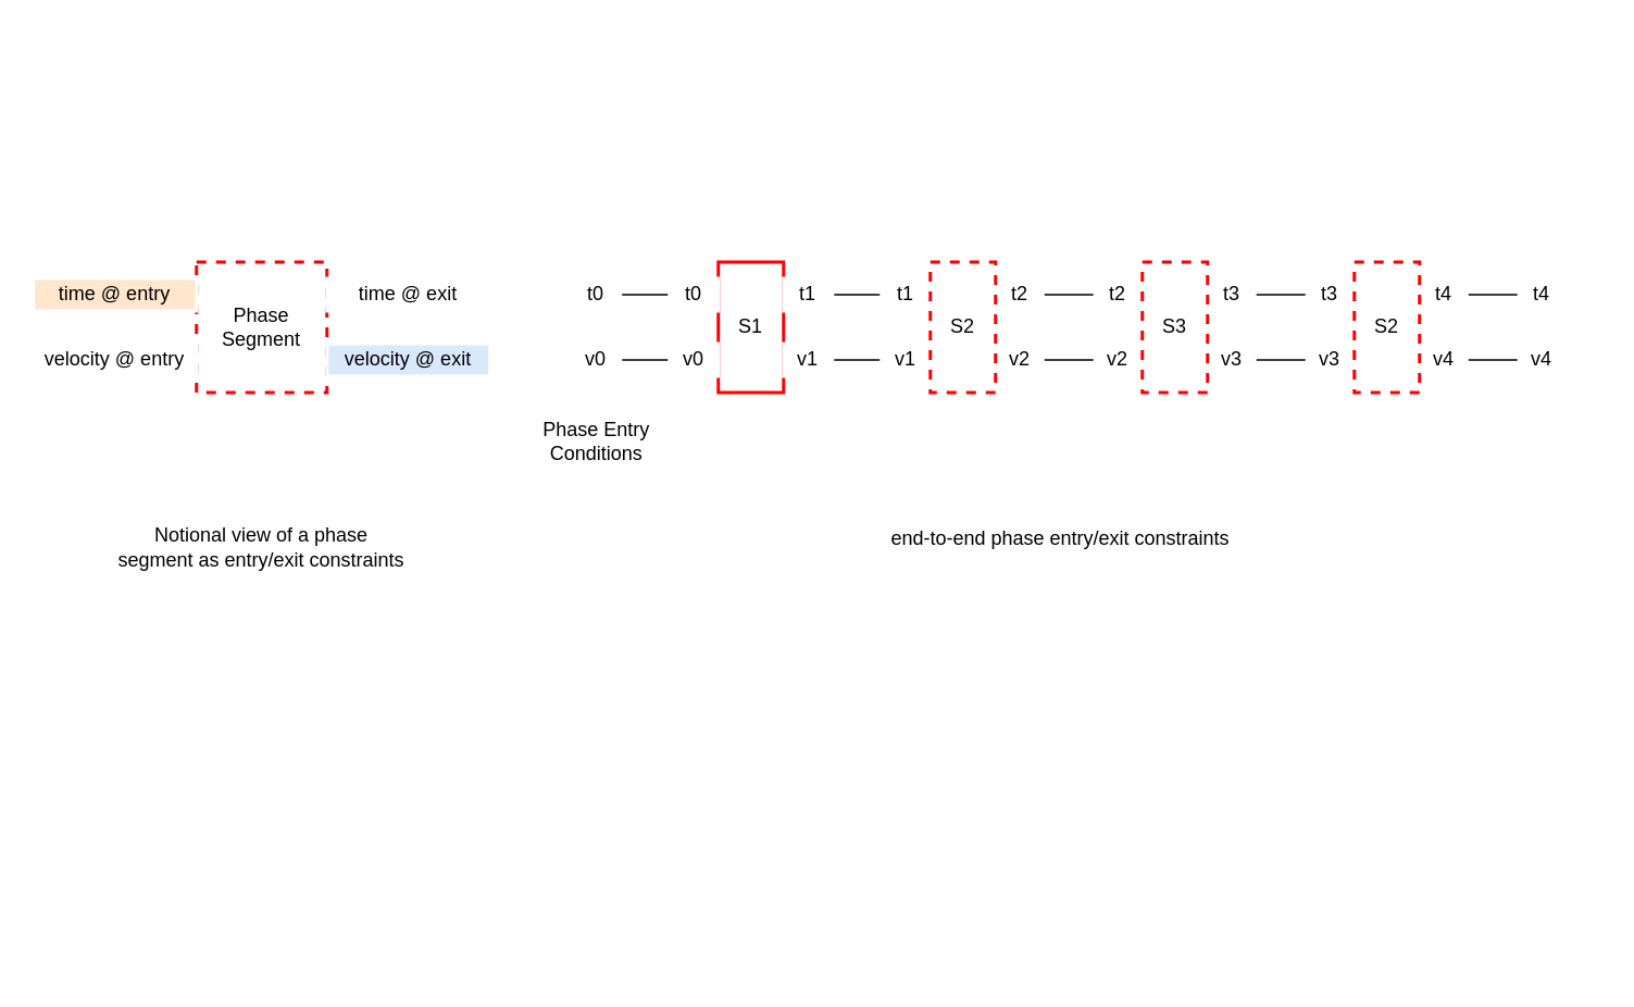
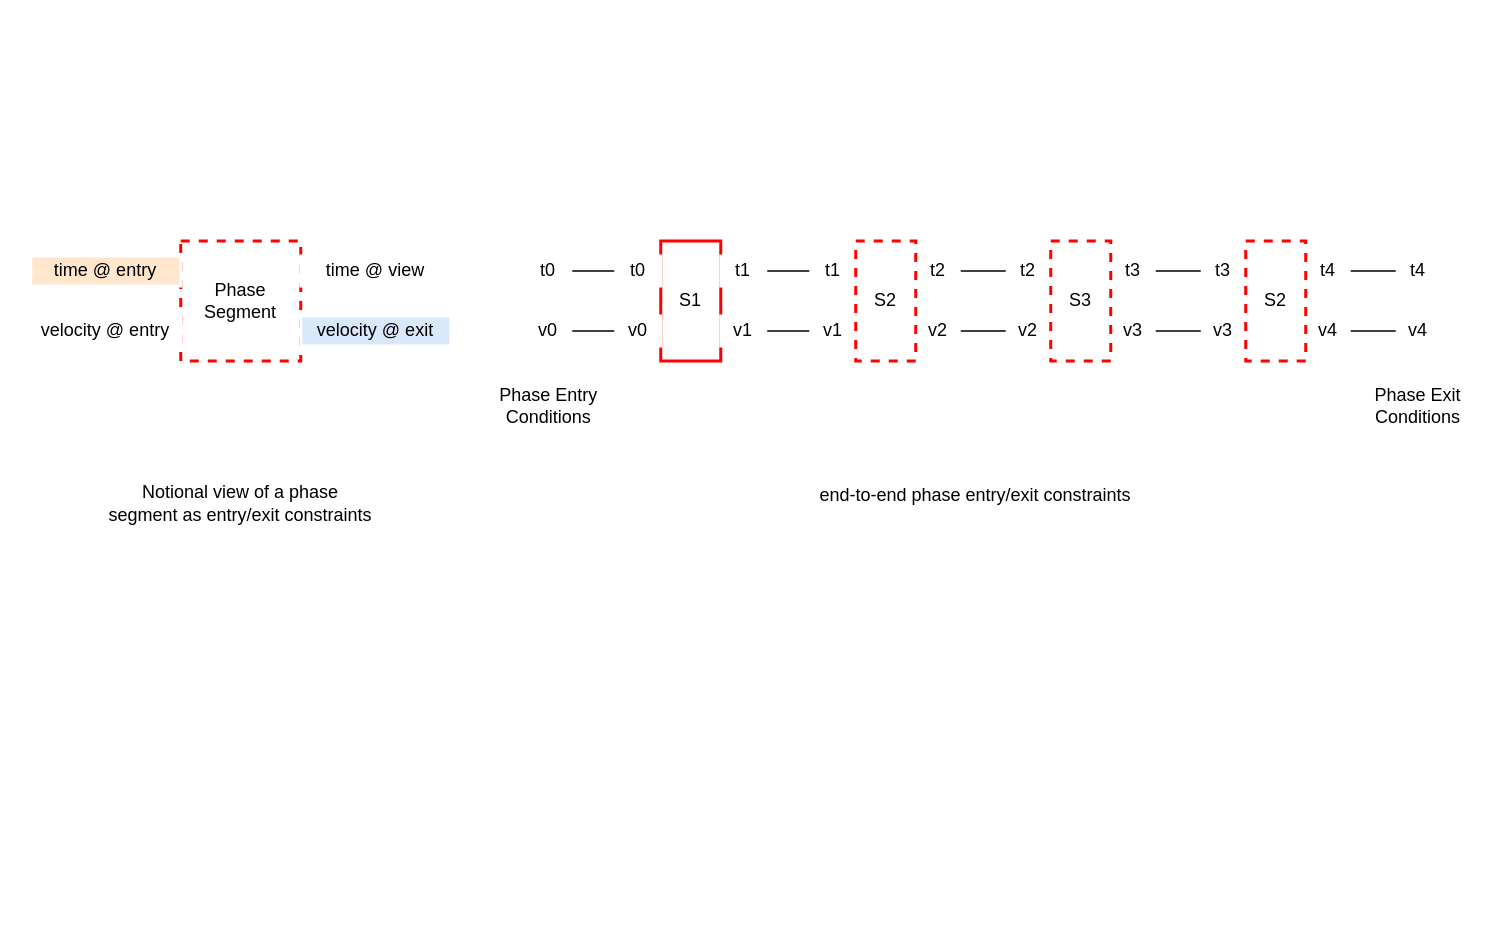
  <mxCell id="0" />
  <mxCell id="1" parent="0" />
  <mxCell id="2" value="Phase&lt;br&gt;Segment" style="rounded=0;whiteSpace=wrap;html=1;strokeWidth=2;strokeColor=#FF0000;dashed=1;" vertex="1" parent="1"><mxGeometry x="120" y="160" width="80" height="80" as="geometry" /></mxCell>
  <mxCell id="3" value="time @ entry" style="rounded=0;whiteSpace=wrap;html=1;strokeColor=#FFFFFF;strokeWidth=2;fillColor=#ffe6cc;" vertex="1" parent="1"><mxGeometry x="20" y="170" width="100" height="20" as="geometry" /></mxCell>
  <mxCell id="4" value="velocity @ entry" style="rounded=0;whiteSpace=wrap;html=1;strokeColor=#FFFFFF;strokeWidth=2;" vertex="1" parent="1"><mxGeometry x="20" y="210" width="100" height="20" as="geometry" /></mxCell>
- <mxCell id="5" value="time @ exit" style="rounded=0;whiteSpace=wrap;html=1;strokeColor=#FFFFFF;strokeWidth=2;" vertex="1" parent="1"><mxGeometry x="200" y="170" width="100" height="20" as="geometry" /></mxCell>
+ <mxCell id="5" value="time @ view" style="rounded=0;whiteSpace=wrap;html=1;strokeColor=#FFFFFF;strokeWidth=2;" vertex="1" parent="1"><mxGeometry x="200" y="170" width="100" height="20" as="geometry" /></mxCell>
  <mxCell id="6" value="velocity @ exit" style="rounded=0;whiteSpace=wrap;html=1;strokeColor=#FFFFFF;strokeWidth=2;fillColor=#dae8fc;" vertex="1" parent="1"><mxGeometry x="200" y="210" width="100" height="20" as="geometry" /></mxCell>
  <mxCell id="7" style="edgeStyle=orthogonalEdgeStyle;rounded=0;orthogonalLoop=1;jettySize=auto;html=1;exitX=1;exitY=0.5;exitDx=0;exitDy=0;endArrow=none;endFill=0;" edge="1" parent="1" source="17" target="20"><mxGeometry relative="1" as="geometry" /></mxCell>
  <mxCell id="8" style="edgeStyle=orthogonalEdgeStyle;rounded=0;orthogonalLoop=1;jettySize=auto;html=1;exitX=1;exitY=0.5;exitDx=0;exitDy=0;entryX=0;entryY=0.5;entryDx=0;entryDy=0;endArrow=none;endFill=0;" edge="1" parent="1" source="18" target="21"><mxGeometry relative="1" as="geometry" /></mxCell>
  <mxCell id="9" style="edgeStyle=orthogonalEdgeStyle;rounded=0;orthogonalLoop=1;jettySize=auto;html=1;exitX=1;exitY=0.5;exitDx=0;exitDy=0;entryX=0;entryY=0.5;entryDx=0;entryDy=0;endArrow=none;endFill=0;" edge="1" parent="1" source="10" target="15"><mxGeometry relative="1" as="geometry" /></mxCell>
  <mxCell id="10" value="t0" style="rounded=0;whiteSpace=wrap;html=1;strokeColor=#FFFFFF;strokeWidth=2;" vertex="1" parent="1"><mxGeometry x="350" y="170" width="30" height="20" as="geometry" /></mxCell>
  <mxCell id="11" style="edgeStyle=orthogonalEdgeStyle;rounded=0;orthogonalLoop=1;jettySize=auto;html=1;exitX=1;exitY=0.5;exitDx=0;exitDy=0;entryX=0;entryY=0.5;entryDx=0;entryDy=0;endArrow=none;endFill=0;" edge="1" parent="1" source="12" target="16"><mxGeometry relative="1" as="geometry" /></mxCell>
  <mxCell id="12" value="v0" style="rounded=0;whiteSpace=wrap;html=1;strokeColor=#FFFFFF;strokeWidth=2;" vertex="1" parent="1"><mxGeometry x="350" y="210" width="30" height="20" as="geometry" /></mxCell>
  <mxCell id="13" value="" style="group" vertex="1" connectable="0" parent="1"><mxGeometry x="410" y="160" width="100" height="80" as="geometry" /></mxCell>
  <mxCell id="14" value="S1" style="rounded=0;whiteSpace=wrap;html=1;strokeWidth=2;strokeColor=#FF0000;dashed=0;" vertex="1" parent="13"><mxGeometry x="30" width="40" height="80" as="geometry" /></mxCell>
  <mxCell id="15" value="t0" style="rounded=0;whiteSpace=wrap;html=1;strokeColor=#FFFFFF;strokeWidth=2;" vertex="1" parent="13"><mxGeometry y="10" width="30" height="20" as="geometry" /></mxCell>
  <mxCell id="16" value="v0" style="rounded=0;whiteSpace=wrap;html=1;strokeColor=#FFFFFF;strokeWidth=2;" vertex="1" parent="13"><mxGeometry y="50" width="30" height="20" as="geometry" /></mxCell>
  <mxCell id="17" value="t1" style="rounded=0;whiteSpace=wrap;html=1;strokeColor=#FFFFFF;strokeWidth=2;" vertex="1" parent="13"><mxGeometry x="70" y="10" width="30" height="20" as="geometry" /></mxCell>
  <mxCell id="18" value="v1" style="rounded=0;whiteSpace=wrap;html=1;strokeColor=#FFFFFF;strokeWidth=2;" vertex="1" parent="13"><mxGeometry x="70" y="50" width="30" height="20" as="geometry" /></mxCell>
  <mxCell id="19" value="" style="group" vertex="1" connectable="0" parent="1"><mxGeometry x="540" y="160" width="100" height="80" as="geometry" /></mxCell>
  <mxCell id="20" value="t1" style="rounded=0;whiteSpace=wrap;html=1;strokeColor=#FFFFFF;strokeWidth=2;" vertex="1" parent="19"><mxGeometry y="10" width="30" height="20" as="geometry" /></mxCell>
  <mxCell id="21" value="v1" style="rounded=0;whiteSpace=wrap;html=1;strokeColor=#FFFFFF;strokeWidth=2;" vertex="1" parent="19"><mxGeometry y="50" width="30" height="20" as="geometry" /></mxCell>
  <mxCell id="22" value="t2" style="rounded=0;whiteSpace=wrap;html=1;strokeColor=#FFFFFF;strokeWidth=2;" vertex="1" parent="19"><mxGeometry x="70" y="10" width="30" height="20" as="geometry" /></mxCell>
  <mxCell id="23" value="v2" style="rounded=0;whiteSpace=wrap;html=1;strokeColor=#FFFFFF;strokeWidth=2;" vertex="1" parent="19"><mxGeometry x="70" y="50" width="30" height="20" as="geometry" /></mxCell>
  <mxCell id="24" value="S2" style="rounded=0;whiteSpace=wrap;html=1;strokeWidth=2;strokeColor=#FF0000;dashed=1;" vertex="1" parent="19"><mxGeometry x="30" width="40" height="80" as="geometry" /></mxCell>
  <mxCell id="25" value="" style="group" vertex="1" connectable="0" parent="1"><mxGeometry x="670" y="160" width="100" height="80" as="geometry" /></mxCell>
  <mxCell id="26" value="t2" style="rounded=0;whiteSpace=wrap;html=1;strokeColor=#FFFFFF;strokeWidth=2;" vertex="1" parent="25"><mxGeometry y="10" width="30" height="20" as="geometry" /></mxCell>
  <mxCell id="27" value="v2" style="rounded=0;whiteSpace=wrap;html=1;strokeColor=#FFFFFF;strokeWidth=2;" vertex="1" parent="25"><mxGeometry y="50" width="30" height="20" as="geometry" /></mxCell>
  <mxCell id="28" value="t3" style="rounded=0;whiteSpace=wrap;html=1;strokeColor=#FFFFFF;strokeWidth=2;" vertex="1" parent="25"><mxGeometry x="70" y="10" width="30" height="20" as="geometry" /></mxCell>
  <mxCell id="29" value="v3" style="rounded=0;whiteSpace=wrap;html=1;strokeColor=#FFFFFF;strokeWidth=2;" vertex="1" parent="25"><mxGeometry x="70" y="50" width="30" height="20" as="geometry" /></mxCell>
  <mxCell id="30" value="S3" style="rounded=0;whiteSpace=wrap;html=1;strokeWidth=2;strokeColor=#FF0000;dashed=1;" vertex="1" parent="25"><mxGeometry x="30" width="40" height="80" as="geometry" /></mxCell>
  <mxCell id="31" value="" style="group" vertex="1" connectable="0" parent="1"><mxGeometry x="800" y="160" width="100" height="80" as="geometry" /></mxCell>
  <mxCell id="32" value="t3" style="rounded=0;whiteSpace=wrap;html=1;strokeColor=#FFFFFF;strokeWidth=2;" vertex="1" parent="31"><mxGeometry y="10" width="30" height="20" as="geometry" /></mxCell>
  <mxCell id="33" value="v3" style="rounded=0;whiteSpace=wrap;html=1;strokeColor=#FFFFFF;strokeWidth=2;" vertex="1" parent="31"><mxGeometry y="50" width="30" height="20" as="geometry" /></mxCell>
  <mxCell id="34" value="t4" style="rounded=0;whiteSpace=wrap;html=1;strokeColor=#FFFFFF;strokeWidth=2;" vertex="1" parent="31"><mxGeometry x="70" y="10" width="30" height="20" as="geometry" /></mxCell>
  <mxCell id="35" value="v4" style="rounded=0;whiteSpace=wrap;html=1;strokeColor=#FFFFFF;strokeWidth=2;" vertex="1" parent="31"><mxGeometry x="70" y="50" width="30" height="20" as="geometry" /></mxCell>
  <mxCell id="36" value="S2" style="rounded=0;whiteSpace=wrap;html=1;strokeWidth=2;strokeColor=#FF0000;dashed=1;" vertex="1" parent="31"><mxGeometry x="30" width="40" height="80" as="geometry" /></mxCell>
  <mxCell id="37" style="edgeStyle=orthogonalEdgeStyle;rounded=0;orthogonalLoop=1;jettySize=auto;html=1;exitX=1;exitY=0.5;exitDx=0;exitDy=0;entryX=0;entryY=0.5;entryDx=0;entryDy=0;endArrow=none;endFill=0;" edge="1" parent="1" source="22" target="26"><mxGeometry relative="1" as="geometry" /></mxCell>
  <mxCell id="38" style="edgeStyle=orthogonalEdgeStyle;rounded=0;orthogonalLoop=1;jettySize=auto;html=1;entryX=0;entryY=0.5;entryDx=0;entryDy=0;endArrow=none;endFill=0;" edge="1" parent="1" source="23" target="27"><mxGeometry relative="1" as="geometry" /></mxCell>
  <mxCell id="39" style="edgeStyle=orthogonalEdgeStyle;rounded=0;orthogonalLoop=1;jettySize=auto;html=1;exitX=1;exitY=0.5;exitDx=0;exitDy=0;entryX=0;entryY=0.5;entryDx=0;entryDy=0;endArrow=none;endFill=0;" edge="1" parent="1" source="29" target="33"><mxGeometry relative="1" as="geometry" /></mxCell>
  <mxCell id="40" style="edgeStyle=orthogonalEdgeStyle;rounded=0;orthogonalLoop=1;jettySize=auto;html=1;exitX=1;exitY=0.5;exitDx=0;exitDy=0;entryX=0;entryY=0.5;entryDx=0;entryDy=0;endArrow=none;endFill=0;" edge="1" parent="1" source="28" target="32"><mxGeometry relative="1" as="geometry" /></mxCell>
  <mxCell id="41" value="t4" style="rounded=0;whiteSpace=wrap;html=1;strokeColor=#FFFFFF;strokeWidth=2;" vertex="1" parent="1"><mxGeometry x="930" y="170" width="30" height="20" as="geometry" /></mxCell>
  <mxCell id="42" value="v4" style="rounded=0;whiteSpace=wrap;html=1;strokeColor=#FFFFFF;strokeWidth=2;" vertex="1" parent="1"><mxGeometry x="930" y="210" width="30" height="20" as="geometry" /></mxCell>
  <mxCell id="43" style="edgeStyle=orthogonalEdgeStyle;rounded=0;orthogonalLoop=1;jettySize=auto;html=1;exitX=1;exitY=0.5;exitDx=0;exitDy=0;entryX=0;entryY=0.5;entryDx=0;entryDy=0;endArrow=none;endFill=0;" edge="1" parent="1" source="34" target="41"><mxGeometry relative="1" as="geometry" /></mxCell>
  <mxCell id="44" style="edgeStyle=orthogonalEdgeStyle;rounded=0;orthogonalLoop=1;jettySize=auto;html=1;exitX=1;exitY=0.5;exitDx=0;exitDy=0;entryX=0;entryY=0.5;entryDx=0;entryDy=0;endArrow=none;endFill=0;" edge="1" parent="1" source="35" target="42"><mxGeometry relative="1" as="geometry" /></mxCell>
  <mxCell id="45" value="Phase Entry&lt;br&gt;Conditions" style="text;html=1;strokeColor=none;fillColor=none;align=center;verticalAlign=middle;whiteSpace=wrap;rounded=0;" vertex="1" parent="1"><mxGeometry x="328" y="250" width="75" height="40" as="geometry" /></mxCell>
+ <mxCell id="46" value="Phase Exit&lt;br&gt;Conditions" style="text;html=1;strokeColor=none;fillColor=none;align=center;verticalAlign=middle;whiteSpace=wrap;rounded=0;" vertex="1" parent="1"><mxGeometry x="910" y="250" width="70" height="40" as="geometry" /></mxCell>
  <mxCell id="47" value="Notional view of a phase segment as entry/exit constraints" style="text;html=1;strokeColor=none;fillColor=none;align=center;verticalAlign=middle;whiteSpace=wrap;rounded=0;" vertex="1" parent="1"><mxGeometry x="70" y="315" width="180" height="40" as="geometry" /></mxCell>
  <mxCell id="48" value="" style="shape=curlyBracket;whiteSpace=wrap;html=1;rounded=1;labelPosition=left;verticalLabelPosition=middle;align=right;verticalAlign=middle;strokeColor=#FFFFFF;strokeWidth=2;rotation=-90;" vertex="1" parent="1"><mxGeometry x="640" y="20" width="20" height="575" as="geometry" /></mxCell>
  <mxCell id="49" value="end-to-end phase entry/exit constraints" style="text;html=1;strokeColor=none;fillColor=none;align=center;verticalAlign=middle;whiteSpace=wrap;rounded=0;" vertex="1" parent="1"><mxGeometry x="540" y="310" width="220" height="40" as="geometry" /></mxCell>
